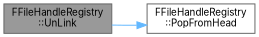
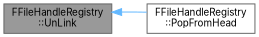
  digraph {
    rankdir=LR
    fontname=Inter
    node [fontname=Inter fontsize=10 shape=box style=filled]
    n1 [color=gray40 fillcolor=grey60 fontcolor=black height=0.2 label="FFileHandleRegistry\l::UnLink" width=0.4]
    n2 [color=grey40 fillcolor=white height=0.2 label="FFileHandleRegistry\l::PopFromHead" width=0.4]
-   n1 -> n2 [color=steelblue1 fontname=Inter fontsize=10 labelfontname=Helvetica labelfontsize=10 style=solid]
+   n2 -> n1 [color=steelblue1 fontname=Inter fontsize=10 labelfontname=Helvetica labelfontsize=10 style=solid]
  }
